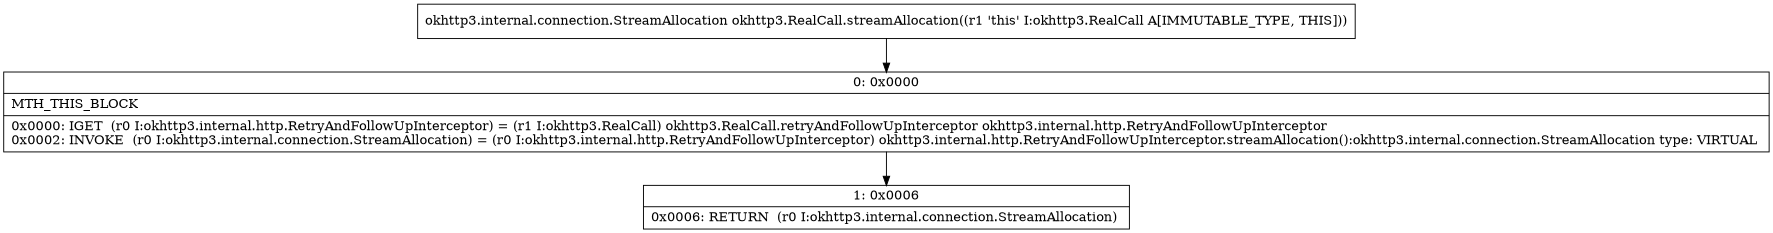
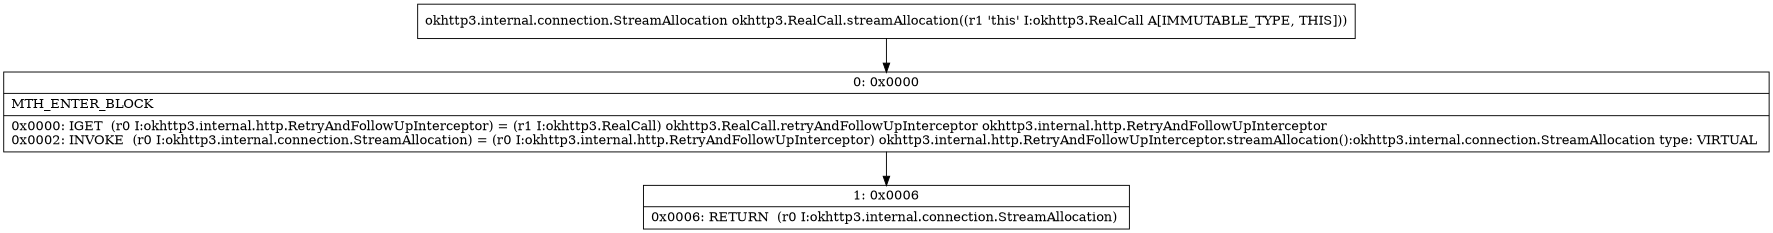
  digraph {
    node [shape=record]
-   n1 [label="{0\:\ 0x0000|MTH_THIS_BLOCK\l|0x0000: IGET  (r0 I:okhttp3.internal.http.RetryAndFollowUpInterceptor) = (r1 I:okhttp3.RealCall) okhttp3.RealCall.retryAndFollowUpInterceptor okhttp3.internal.http.RetryAndFollowUpInterceptor \l0x0002: INVOKE  (r0 I:okhttp3.internal.connection.StreamAllocation) = (r0 I:okhttp3.internal.http.RetryAndFollowUpInterceptor) okhttp3.internal.http.RetryAndFollowUpInterceptor.streamAllocation():okhttp3.internal.connection.StreamAllocation type: VIRTUAL \l}"]
+   n1 [label="{0\:\ 0x0000|MTH_ENTER_BLOCK\l|0x0000: IGET  (r0 I:okhttp3.internal.http.RetryAndFollowUpInterceptor) = (r1 I:okhttp3.RealCall) okhttp3.RealCall.retryAndFollowUpInterceptor okhttp3.internal.http.RetryAndFollowUpInterceptor \l0x0002: INVOKE  (r0 I:okhttp3.internal.connection.StreamAllocation) = (r0 I:okhttp3.internal.http.RetryAndFollowUpInterceptor) okhttp3.internal.http.RetryAndFollowUpInterceptor.streamAllocation():okhttp3.internal.connection.StreamAllocation type: VIRTUAL \l}"]
    n2 [label="{1\:\ 0x0006|0x0006: RETURN  (r0 I:okhttp3.internal.connection.StreamAllocation) \l}"]
    n3 [label="{okhttp3.internal.connection.StreamAllocation okhttp3.RealCall.streamAllocation((r1 'this' I:okhttp3.RealCall A[IMMUTABLE_TYPE, THIS])) }"]
    n1 -> n2
    n3 -> n1
  }
